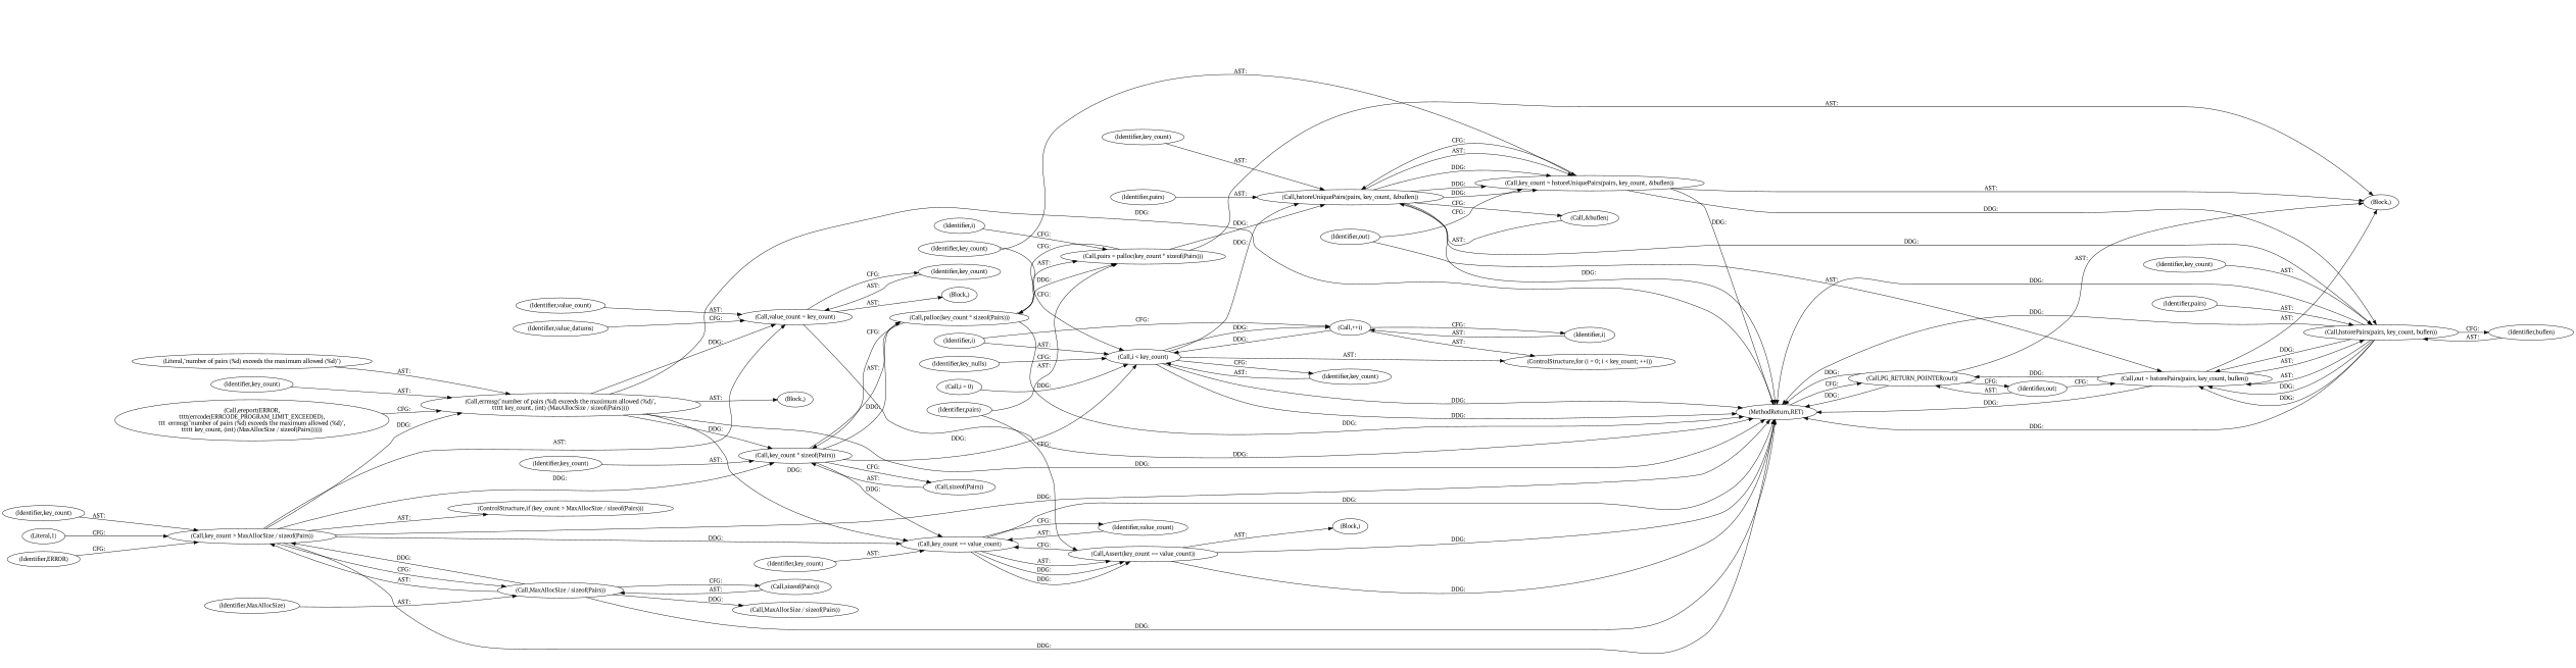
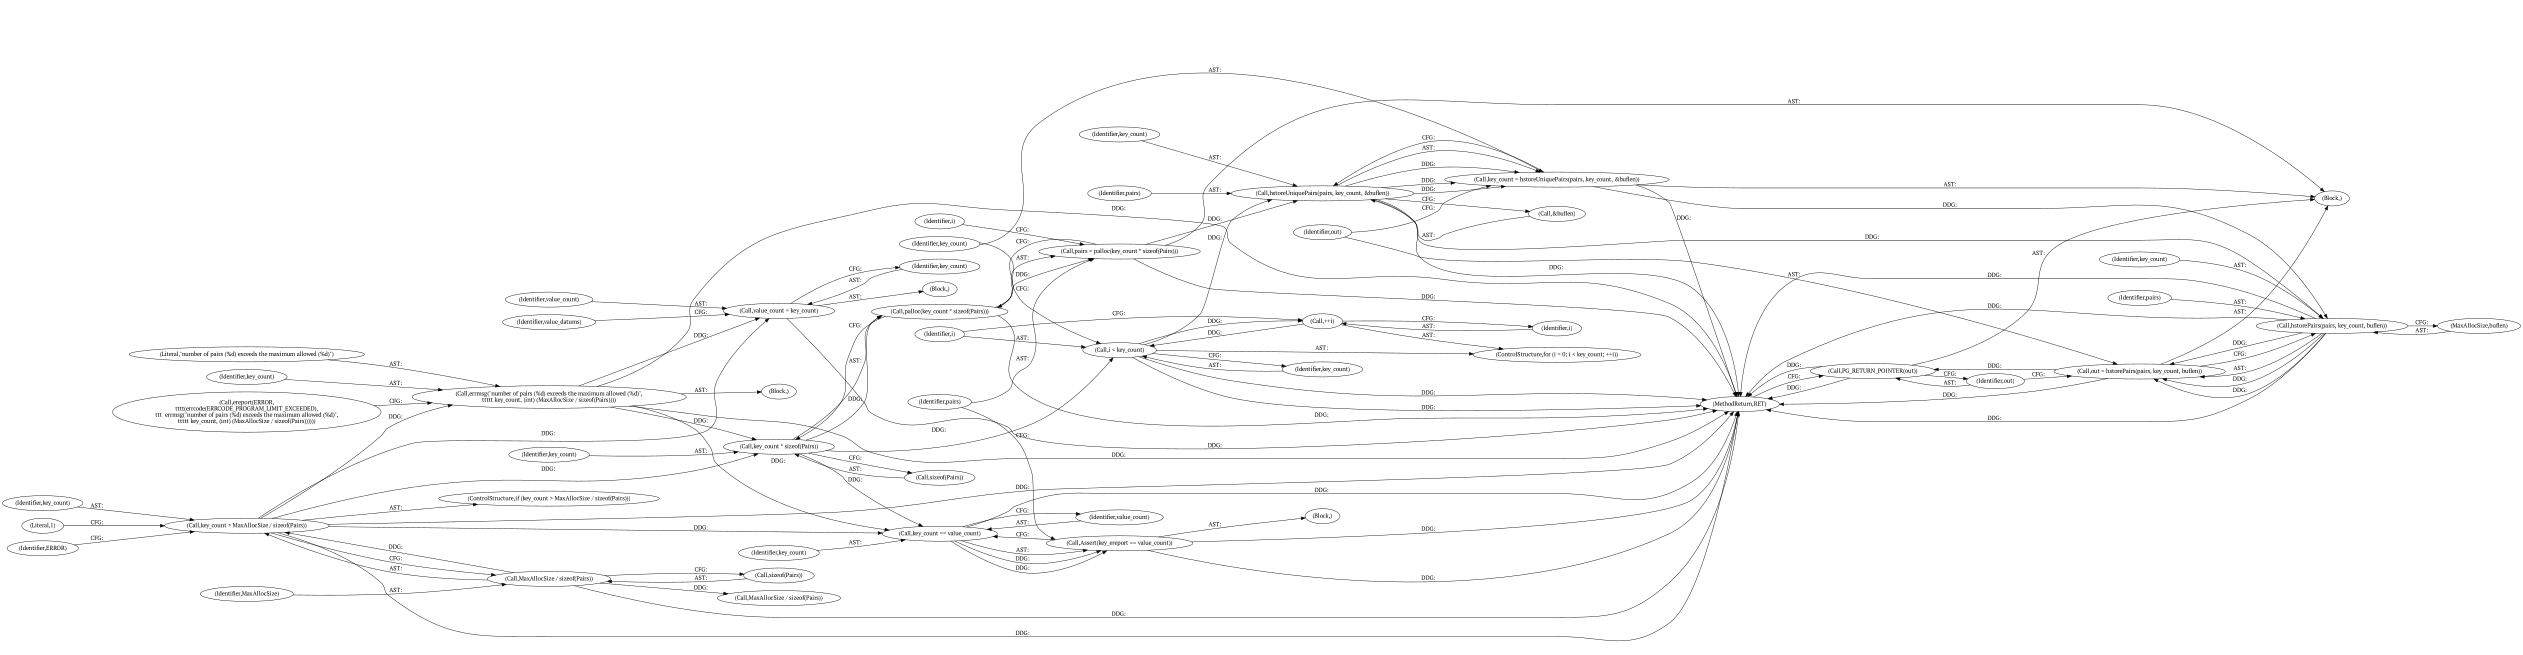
  digraph {
    fontname="PT Serif"
    rankdir=LR
    node [fontname="PT Serif"]
    edge [fontname="PT Serif"]
    n1 [label="(Call,key_count > MaxAllocSize / sizeof(Pairs))"]
    n2 [label="(Call,MaxAllocSize / sizeof(Pairs))"]
    n3 [label="(Call,errmsg(\"number of pairs (%d) exceeds the maximum allowed (%d)\",\n\t\t\t\t\t key_count, (int) (MaxAllocSize / sizeof(Pairs))))"]
    n4 [label="(Call,value_count = key_count)"]
    n5 [label="(Call,key_count == value_count)"]
    n6 [label="(Call,key_count * sizeof(Pairs))"]
    n7 [label="(ControlStructure,if (key_count > MaxAllocSize / sizeof(Pairs)))"]
    n8 [label="(MethodReturn,RET)"]
    n9 [label="(Call,sizeof(Pairs))"]
    n10 [label="(Call,MaxAllocSize / sizeof(Pairs))"]
    n11 [label="(Block,)"]
    n12 [label="(Identifier,key_count)"]
    n13 [label="(Block,)"]
-   n14 [label="(Call,Assert(key_count == value_count))"]
+   n14 [label="(Call,Assert(key_ereport == value_count))"]
    n15 [label="(Identifier,value_count)"]
    n16 [label="(Call,palloc(key_count * sizeof(Pairs)))"]
    n17 [label="(Call,i < key_count)"]
    n18 [label="(Call,sizeof(Pairs))"]
    n19 [label="(Call,PG_RETURN_POINTER(out))"]
    n20 [label="(Block,)"]
    n21 [label="(Call,pairs = palloc(key_count * sizeof(Pairs)))"]
    n22 [label="(Call,hstoreUniquePairs(pairs, key_count, &buflen))"]
    n23 [label="(Call,++i)"]
    n24 [label="(ControlStructure,for (i = 0; i < key_count; ++i))"]
    n25 [label="(Identifier,key_count)"]
    n26 [label="(Block,)"]
    n27 [label="(Call,key_count = hstoreUniquePairs(pairs, key_count, &buflen))"]
    n28 [label="(Call,hstorePairs(pairs, key_count, buflen))"]
    n29 [label="(Call,&buflen)"]
    n30 [label="(Call,out = hstorePairs(pairs, key_count, buflen))"]
-   n31 [label="(Identifier,buflen)"]
+   n31 [label="(MaxAllocSize,buflen)"]
    n32 [label="(Identifier,out)"]
    n33 [label="(Identifier,i)"]
    n34 [label="(Identifier,value_count)"]
    n35 [label="(Identifier,MaxAllocSize)"]
    n36 [label="(Identifier,key_count)"]
    n37 [label="(Identifier,key_count)"]
    n38 [label="(Identifier,key_count)"]
    n39 [label="(Identifier,i)"]
-   n40 [label="(Identifier,key_nulls)"]
    n41 [label="(Identifier,key_count)"]
    n42 [label="(Call,ereport(ERROR,\n\t\t\t\t(errcode(ERRCODE_PROGRAM_LIMIT_EXCEEDED),\n\t\t\t  errmsg(\"number of pairs (%d) exceeds the maximum allowed (%d)\",\n\t\t\t\t\t key_count, (int) (MaxAllocSize / sizeof(Pairs))))))"]
    n43 [label="(Identifier,pairs)"]
    n44 [label="(Identifier,key_count)"]
    n45 [label="(Identifier,pairs)"]
    n46 [label="(Literal,\"number of pairs (%d) exceeds the maximum allowed (%d)\")"]
    n47 [label="(Literal,1)"]
    n48 [label="(Identifier,key_count)"]
    n49 [label="(Identifier,value_datums)"]
    n50 [label="(Identifier,out)"]
    n51 [label="(Identifier,ERROR)"]
    n52 [label="(Identifier,pairs)"]
-   n53 [label="(Call,i = 0)"]
    n54 [label="(Identifier,i)"]
    n55 [label="(Identifier,key_count)"]
    n1 -> n2 [label="CFG: "]
    n1 -> n3 [label="DDG: "]
-   n1 -> n4 [label="AST: "]
+   n1 -> n4 [label="DDG: "]
    n1 -> n5 [label="DDG: "]
    n1 -> n6 [label="DDG: "]
    n1 -> n7 [label="AST: "]
    n1 -> n8 [label="DDG: "]
    n1 -> n8 [label="DDG: "]
    n2 -> n1 [label="AST: "]
    n2 -> n1 [label="DDG: "]
    n2 -> n8 [label="DDG: "]
    n2 -> n9 [label="CFG: "]
    n2 -> n10 [label="DDG: "]
    n3 -> n4 [label="DDG: "]
    n3 -> n5 [label="DDG: "]
    n3 -> n6 [label="DDG: "]
    n3 -> n8 [label="DDG: "]
    n3 -> n8 [label="DDG: "]
    n3 -> n11 [label="AST: "]
    n4 -> n8 [label="DDG: "]
    n4 -> n12 [label="CFG: "]
    n4 -> n13 [label="AST: "]
    n5 -> n8 [label="DDG: "]
    n5 -> n14 [label="AST: "]
    n5 -> n14 [label="DDG: "]
    n5 -> n14 [label="DDG: "]
    n5 -> n15 [label="CFG: "]
    n6 -> n5 [label="DDG: "]
    n6 -> n16 [label="AST: "]
    n6 -> n16 [label="DDG: "]
    n6 -> n17 [label="DDG: "]
    n6 -> n18 [label="CFG: "]
    n8 -> n19 [label="CFG: "]
    n9 -> n2 [label="AST: "]
    n12 -> n4 [label="AST: "]
    n14 -> n5 [label="CFG: "]
    n14 -> n8 [label="DDG: "]
    n14 -> n8 [label="DDG: "]
    n14 -> n20 [label="AST: "]
    n15 -> n5 [label="AST: "]
    n16 -> n6 [label="CFG: "]
    n16 -> n8 [label="DDG: "]
    n16 -> n21 [label="AST: "]
    n16 -> n21 [label="DDG: "]
    n17 -> n8 [label="DDG: "]
    n17 -> n8 [label="DDG: "]
    n17 -> n22 [label="DDG: "]
    n17 -> n23 [label="DDG: "]
    n17 -> n24 [label="AST: "]
    n17 -> n25 [label="CFG: "]
    n18 -> n6 [label="AST: "]
    n19 -> n8 [label="DDG: "]
    n19 -> n8 [label="DDG: "]
    n19 -> n26 [label="AST: "]
    n19 -> n32 [label="CFG: "]
+   n21 -> n8 [label="DDG: "]
    n21 -> n16 [label="CFG: "]
    n21 -> n22 [label="DDG: "]
    n21 -> n26 [label="AST: "]
    n22 -> n8 [label="DDG: "]
    n22 -> n27 [label="AST: "]
    n22 -> n27 [label="DDG: "]
    n22 -> n27 [label="DDG: "]
    n22 -> n27 [label="DDG: "]
    n22 -> n28 [label="DDG: "]
    n22 -> n29 [label="CFG: "]
    n23 -> n17 [label="DDG: "]
    n23 -> n24 [label="AST: "]
    n23 -> n33 [label="CFG: "]
    n25 -> n17 [label="AST: "]
    n27 -> n8 [label="DDG: "]
    n27 -> n22 [label="CFG: "]
    n27 -> n26 [label="AST: "]
    n27 -> n28 [label="DDG: "]
    n28 -> n8 [label="DDG: "]
    n28 -> n8 [label="DDG: "]
    n28 -> n8 [label="DDG: "]
    n28 -> n30 [label="AST: "]
    n28 -> n30 [label="DDG: "]
    n28 -> n30 [label="DDG: "]
    n28 -> n30 [label="DDG: "]
    n28 -> n31 [label="CFG: "]
    n29 -> n22 [label="AST: "]
    n30 -> n8 [label="DDG: "]
    n30 -> n19 [label="DDG: "]
    n30 -> n26 [label="AST: "]
-   n30 -> n28 [label="AST: "]
+   n30 -> n28 [label="CFG: "]
    n31 -> n28 [label="AST: "]
    n32 -> n19 [label="AST: "]
    n32 -> n30 [label="CFG: "]
    n33 -> n23 [label="AST: "]
    n34 -> n4 [label="AST: "]
    n35 -> n2 [label="AST: "]
    n36 -> n22 [label="AST: "]
    n37 -> n28 [label="AST: "]
    n38 -> n5 [label="AST: "]
    n39 -> n17 [label="AST: "]
    n39 -> n23 [label="CFG: "]
-   n40 -> n17 [label="CFG: "]
    n41 -> n1 [label="AST: "]
    n42 -> n3 [label="CFG: "]
    n43 -> n22 [label="AST: "]
    n44 -> n6 [label="AST: "]
    n45 -> n14 [label="CFG: "]
    n45 -> n21 [label="AST: "]
    n46 -> n3 [label="AST: "]
    n47 -> n1 [label="CFG: "]
    n48 -> n3 [label="AST: "]
    n49 -> n4 [label="CFG: "]
    n50 -> n27 [label="CFG: "]
    n50 -> n30 [label="AST: "]
    n51 -> n1 [label="CFG: "]
    n52 -> n28 [label="AST: "]
-   n53 -> n17 [label="DDG: "]
    n54 -> n21 [label="CFG: "]
    n55 -> n17 [label="CFG: "]
    n55 -> n27 [label="AST: "]
  }
